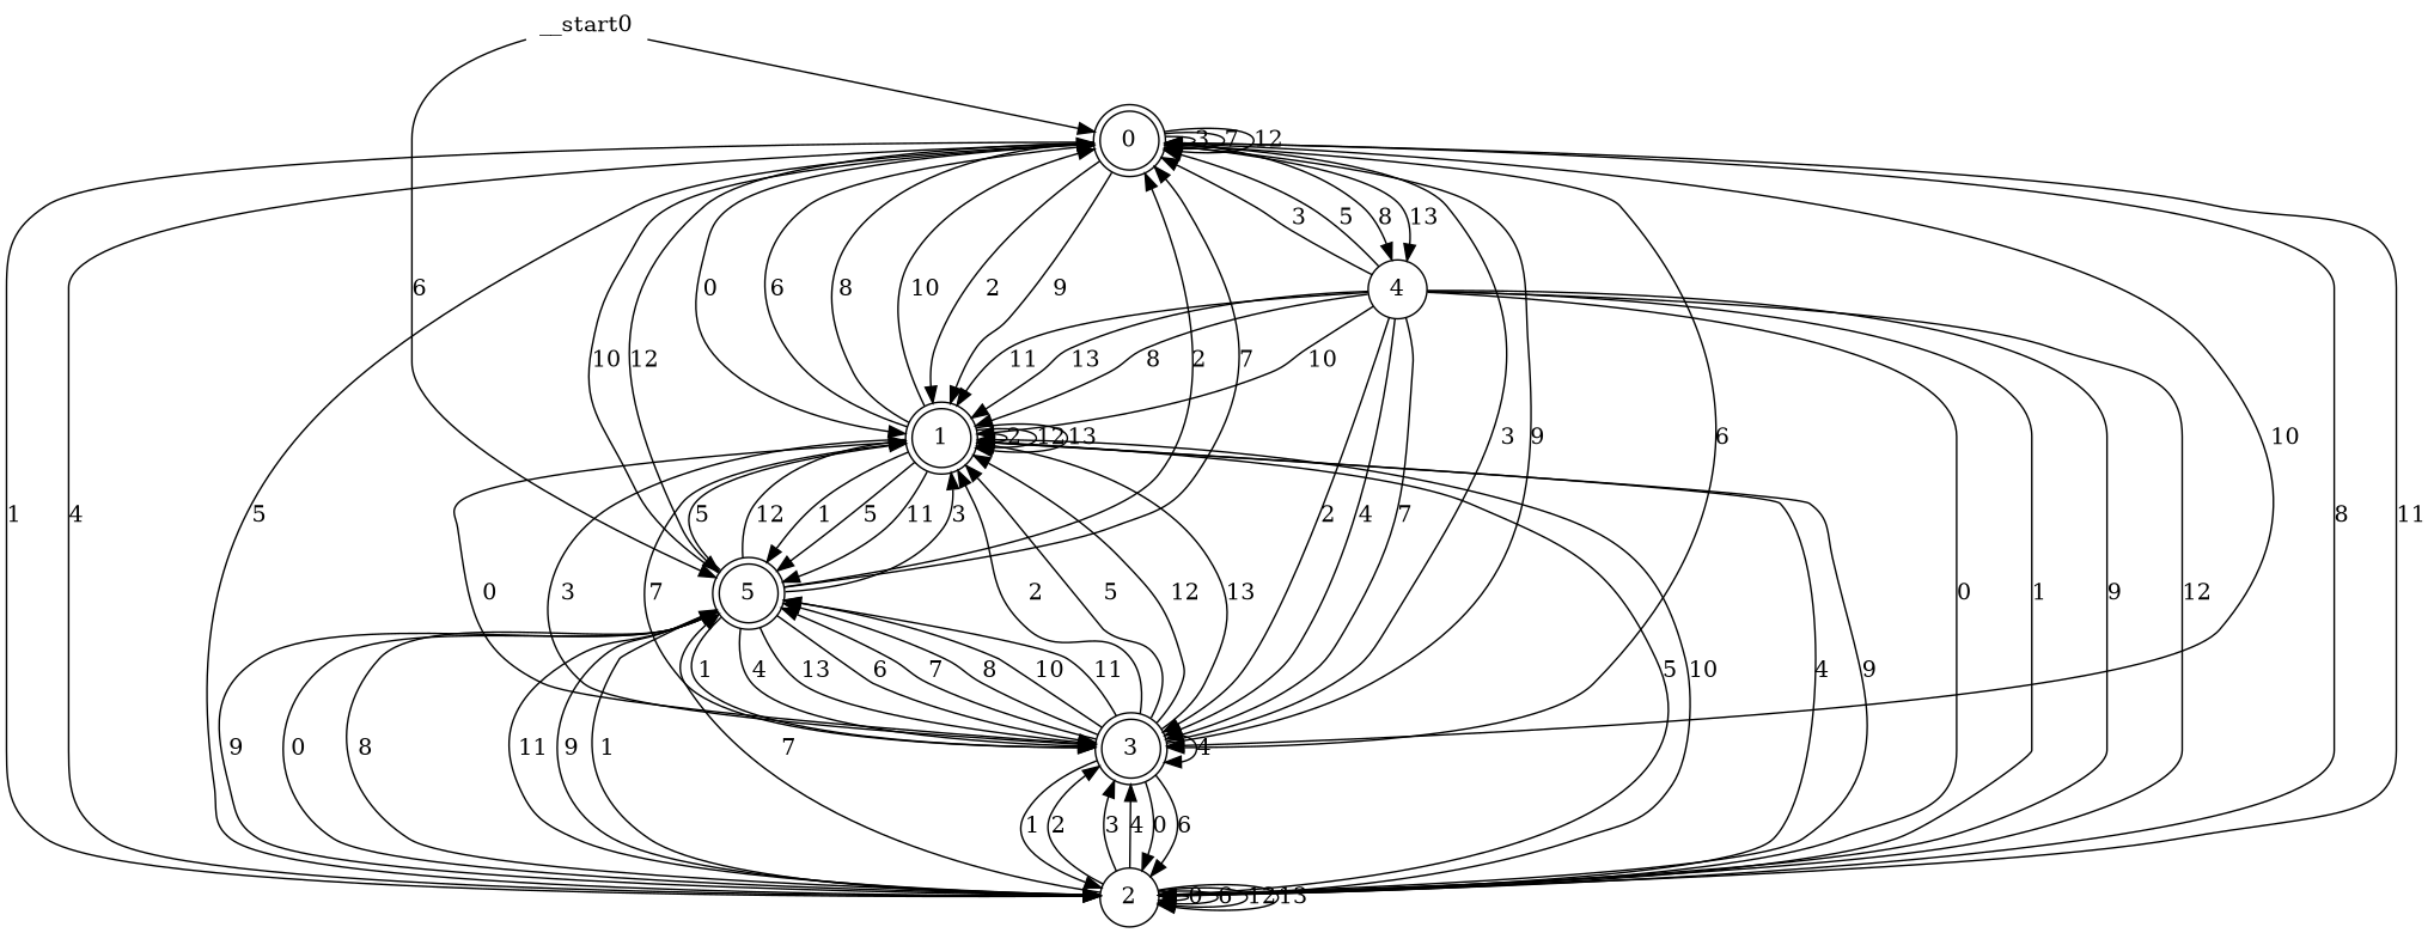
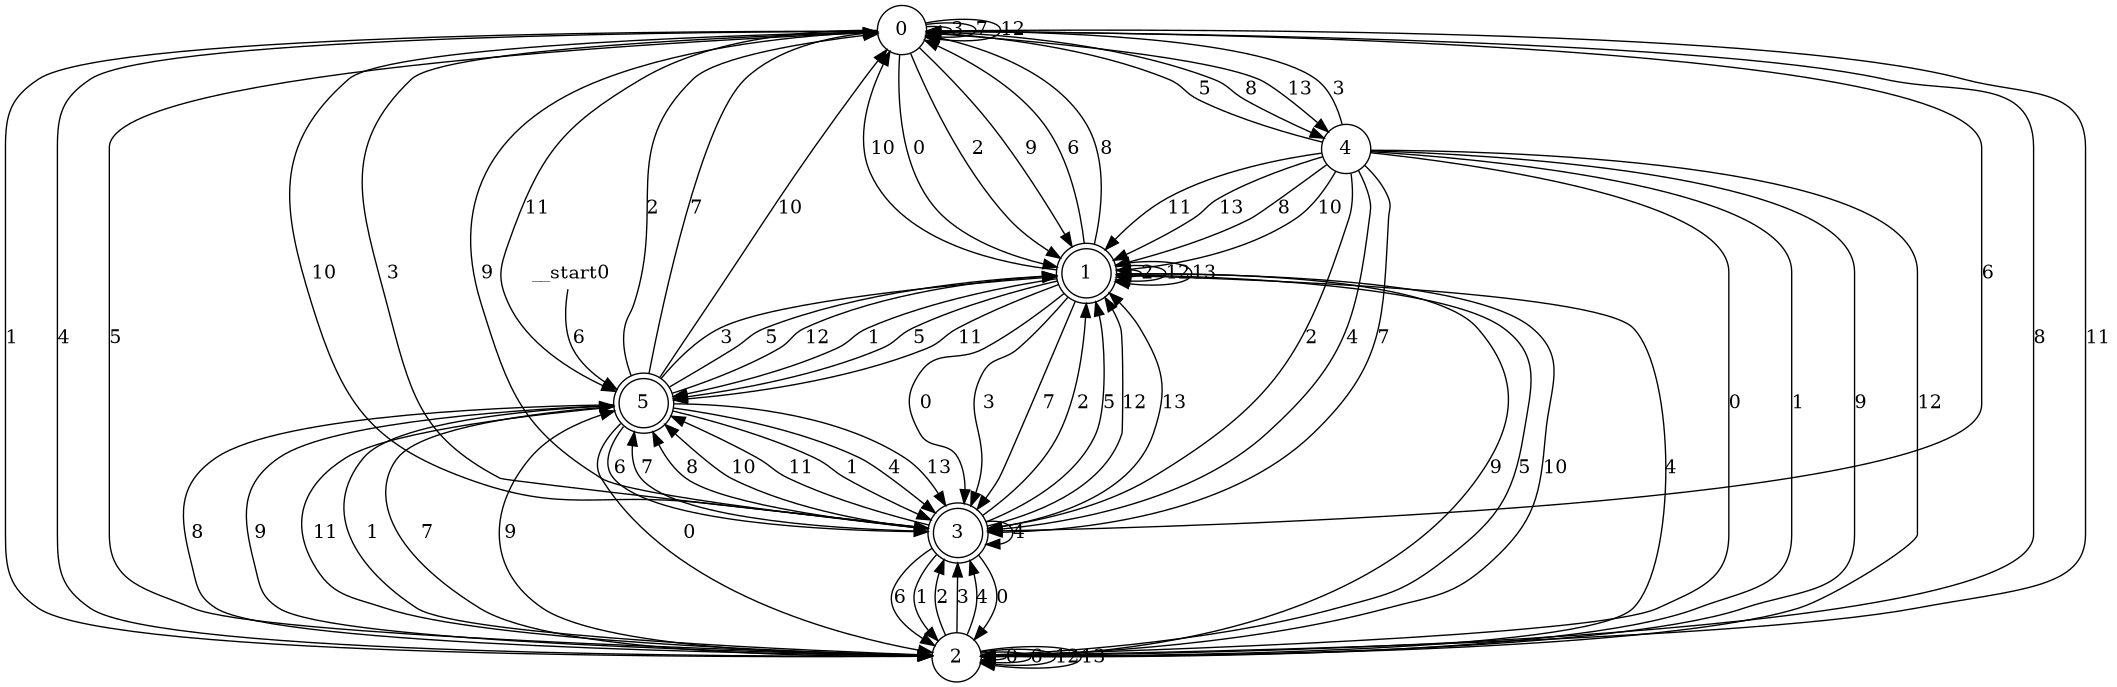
  digraph {
    node [shape=circle]
-   n1 [label=0 shape=doublecircle]
+   n1 [label=0]
    n2 [label=1 shape=doublecircle]
    n3 [label=2]
    n4 [label=3 shape=doublecircle]
    n5 [label=4]
    n6 [label=5 shape=doublecircle]
    __start0 [height=0 shape=none width=0]
    n1 -> n1 [label=3]
    n1 -> n1 [label=7]
    n1 -> n1 [label=12]
    n1 -> n2 [label=0]
    n1 -> n2 [label=2]
    n1 -> n2 [label=9]
    n1 -> n3 [label=1]
    n1 -> n3 [label=4]
    n1 -> n3 [label=5]
    n1 -> n4 [label=6]
    n1 -> n4 [label=10]
    n1 -> n5 [label=8]
    n1 -> n5 [label=13]
-   n1 -> n6 [label=12]
+   n1 -> n6 [label=11]
    n2 -> n1 [label=6]
    n2 -> n1 [label=8]
    n2 -> n1 [label=10]
    n2 -> n2 [label=2]
    n2 -> n2 [label=12]
    n2 -> n2 [label=13]
    n2 -> n3 [label=4]
    n2 -> n3 [label=9]
    n2 -> n4 [label=0]
    n2 -> n4 [label=3]
    n2 -> n4 [label=7]
    n2 -> n6 [label=1]
    n2 -> n6 [label=5]
    n2 -> n6 [label=11]
    n3 -> n1 [label=8]
    n3 -> n1 [label=11]
    n3 -> n2 [label=5]
    n3 -> n2 [label=10]
    n3 -> n3 [label=0]
    n3 -> n3 [label=6]
    n3 -> n3 [label=12]
    n3 -> n3 [label=13]
    n3 -> n4 [label=2]
    n3 -> n4 [label=3]
    n3 -> n4 [label=4]
    n3 -> n6 [label=1]
    n3 -> n6 [label=7]
    n3 -> n6 [label=9]
    n4 -> n1 [label=3]
    n4 -> n1 [label=9]
    n4 -> n2 [label=2]
    n4 -> n2 [label=5]
    n4 -> n2 [label=12]
    n4 -> n2 [label=13]
    n4 -> n3 [label=0]
    n4 -> n3 [label=1]
    n4 -> n3 [label=6]
    n4 -> n4 [label=4]
    n4 -> n6 [label=7]
    n4 -> n6 [label=8]
    n4 -> n6 [label=10]
    n4 -> n6 [label=11]
    n5 -> n1 [label=3]
    n5 -> n1 [label=5]
    n5 -> n2 [label=8]
    n5 -> n2 [label=10]
    n5 -> n2 [label=11]
    n5 -> n2 [label=13]
    n5 -> n3 [label=0]
    n5 -> n3 [label=1]
    n5 -> n3 [label=9]
    n5 -> n3 [label=12]
    n5 -> n4 [label=2]
    n5 -> n4 [label=4]
    n5 -> n4 [label=7]
    n6 -> n1 [label=2]
    n6 -> n1 [label=7]
    n6 -> n1 [label=10]
    n6 -> n2 [label=3]
    n6 -> n2 [label=5]
    n6 -> n2 [label=12]
    n6 -> n3 [label=0]
    n6 -> n3 [label=8]
    n6 -> n3 [label=9]
    n6 -> n3 [label=11]
    n6 -> n4 [label=1]
    n6 -> n4 [label=4]
    n6 -> n4 [label=6]
    n6 -> n4 [label=13]
-   __start0 -> n1
    __start0 -> n6 [label=6]
  }
